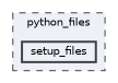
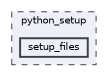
  digraph {
    compound=true
    n1 [color=grey25 fillcolor="#edf0f7" fontname=Helvetica fontsize=10 height=0.2 label=setup_files shape=box style="filled,bold" width=0.4]
    subgraph cluster_1 {
      bgcolor="#edf0f7"
      fontname=Helvetica
      fontsize=10
-     label=python_files
+     label=python_setup
      pencolor=grey25
      style="filled,dashed"
      n1
    }
  }
